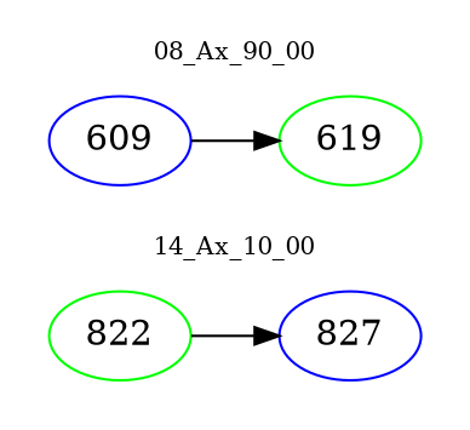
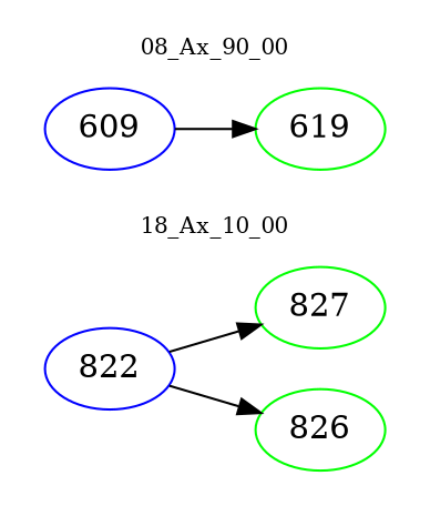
  digraph {
    rankdir=LR
    node [color=green]
    edge [color=black]
-   n1 [label=822]
-   n3 [color=blue label=827]
+   n1 [color=blue label=822]
+   n2 [label=826]
+   n3 [label=827]
    n4 [color=blue label=609]
    n5 [label=619]
    subgraph cluster_1 {
      color=white
      fontsize=10
-     label="14_Ax_10_00"
+     label="18_Ax_10_00"
      n1
+     n2
      n3
    }
    subgraph cluster_2 {
      color=white
      fontsize=10
      label="08_Ax_90_00"
      n4
      n5
    }
+   n1 -> n2
    n1 -> n3
    n4 -> n5
  }
